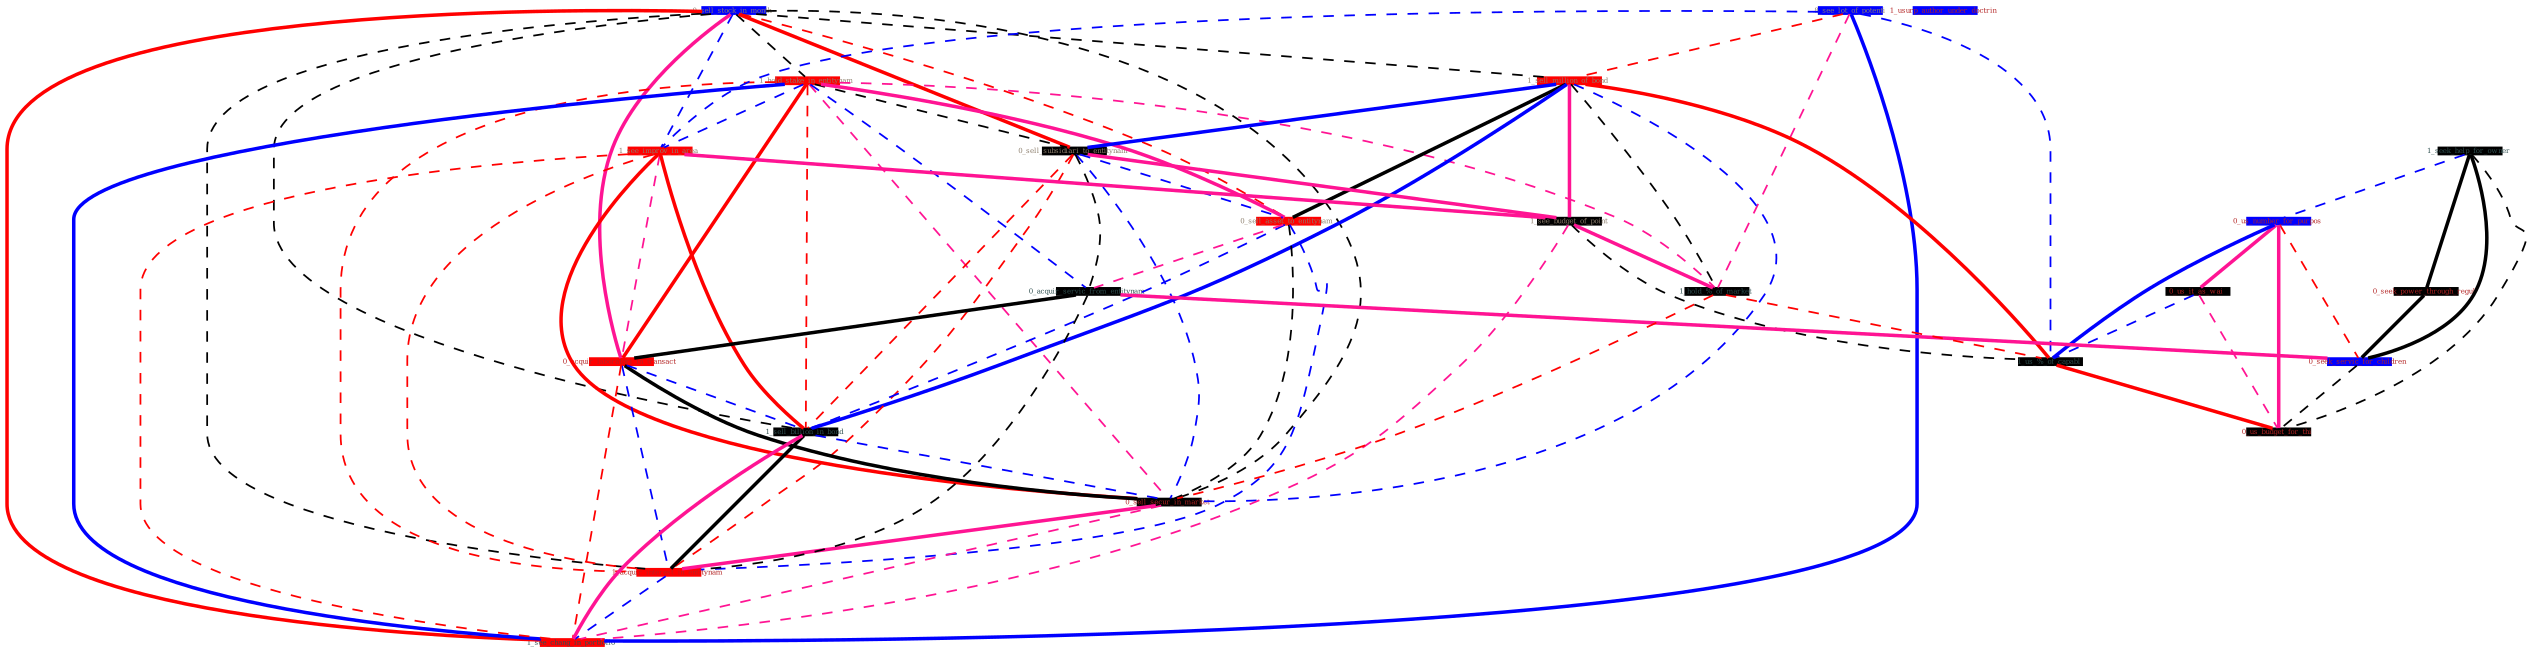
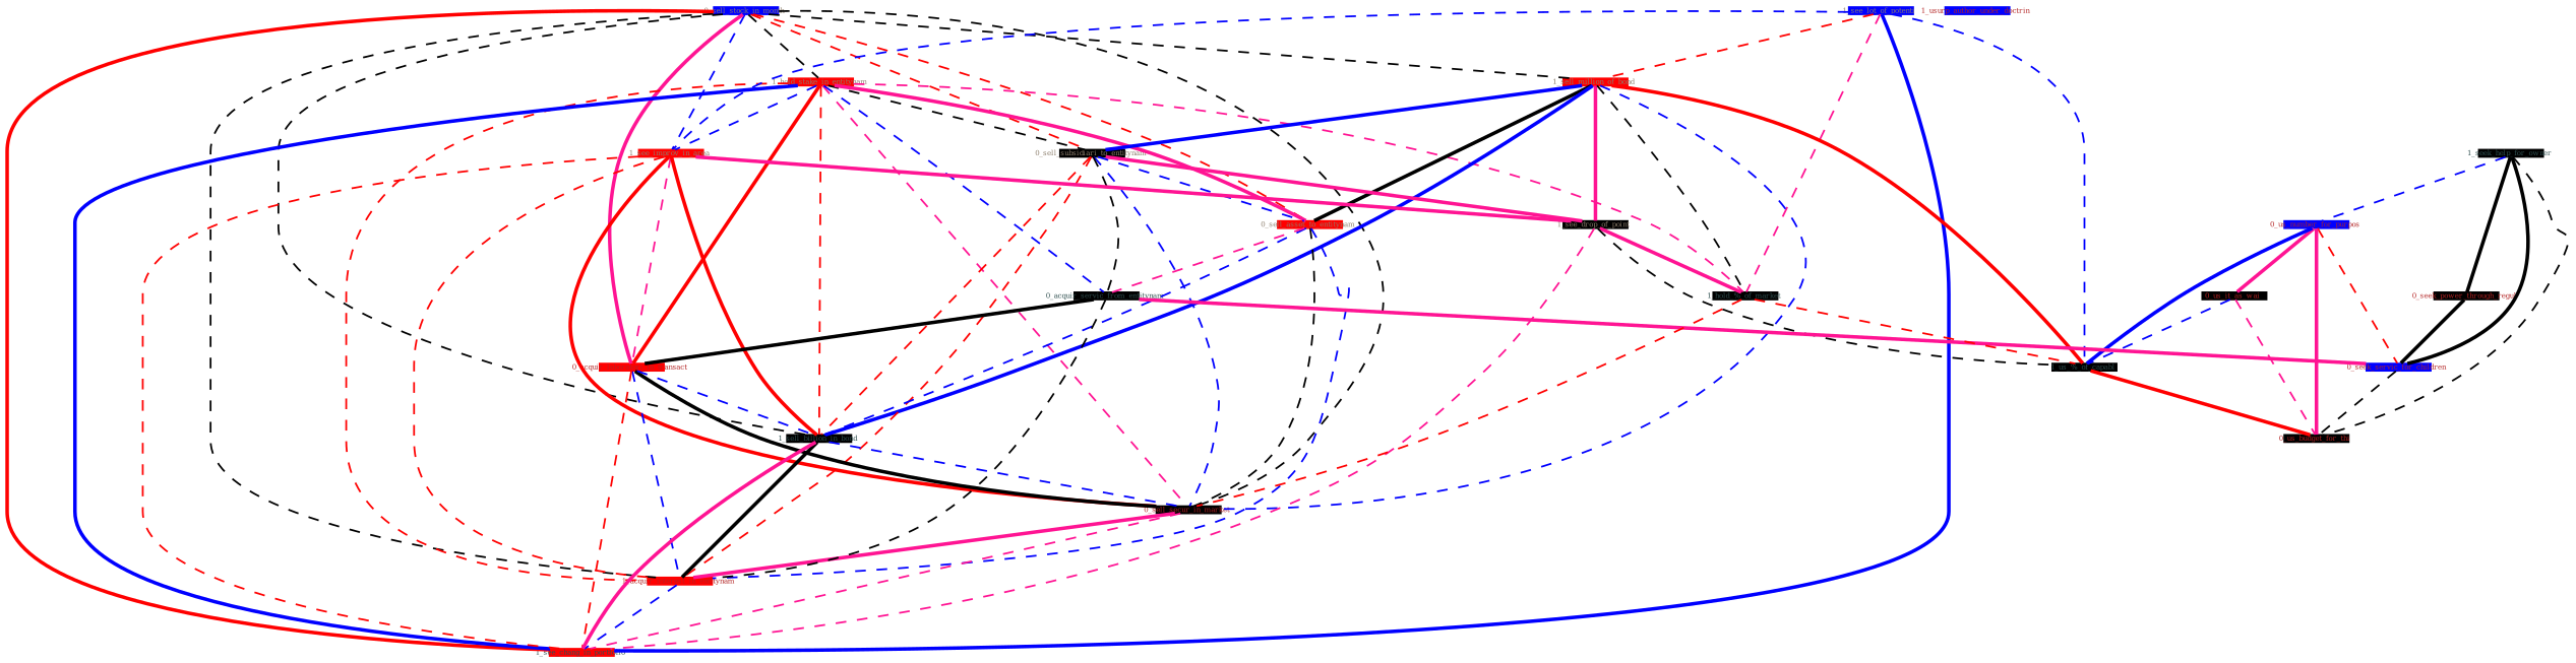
  graph {
    node [color=black fixedsize=true fontcolor="#b22222" fontsize=4 shape=polygon style=filled]
    edge [color=blue style=dashed w=1]
    "0_sell_stock_in_month " [color=blue fontcolor="#8b7d6b" height=.06 width=.5]
    "1_hold_stake_in_entitynam " [color=red fontcolor="#8b7d6b" height=.06 width=.5]
-   "1_see_lot_of_potenti " [color=blue fontcolor="#8b7d6b" height=.06 width=.5 label="8_see_lot_of_potenti"]
+   "1_see_lot_of_potenti " [color=blue fontcolor="#8b7d6b" height=.06 width=.5]
    "1_sell_million_of_bond " [color=red fontcolor="#8b7d6b" height=.06 width=.5]
    "0_sell_subsidiari_to_entitynam " [fontcolor="#8b7d6b" height=.06 width=.5]
    "1_see_improv_in_area " [color=red fontcolor="#8b7d6b" height=.06 width=.5]
-   "1_see_drop_of_point " [fontcolor="#8b7d6b" height=.06 width=.5 label="1_see_budget_of_point"]
+   "1_see_drop_of_point " [fontcolor="#8b7d6b" height=.06 width=.5]
    "0_sell_asset_to_entitynam " [color=red fontcolor="#8b7d6b" height=.06 width=.5]
    "0_seek_power_through_regul " [height=.06 width=.5]
    "0_us_number_for_purpos " [color=blue height=.06 width=.5]
    "0_acquir_laboratori_in_transact " [color=red height=.06 width=.5]
    "0_us_it_as_wai " [height=.06 width=.5]
    "1_usurp_author_under_doctrin " [color=blue height=.06 width=.5]
    "0_sell_secur_in_market " [height=.06 width=.5]
    "1_acquir_interest_in_entitynam " [color=red height=.06 width=.5]
    "0_seek_servic_for_children " [color=blue height=.06 width=.5]
    "0_us_budget_for_thi " [height=.06 width=.5]
    "1_sell_billion_in_bond " [fontcolor="#2f4f4f" height=.06 width=.5]
    "1_see_chang_in_portfolio " [color=red fontcolor="#2f4f4f" height=.06 width=.5]
    "0_acquir_servic_from_entitynam " [fontcolor="#2f4f4f" height=.06 width=.5]
    "1_hold_%_of_market " [fontcolor="#2f4f4f" height=.06 width=.5]
    "1_us_%_of_capabl " [fontcolor="#2f4f4f" height=.06 width=.5]
    "1_seek_help_for_owner " [fontcolor="#2f4f4f" height=.06 width=.5]
    subgraph sub_1 {
      "0_sell_stock_in_month "
      "1_hold_stake_in_entitynam "
      "1_see_lot_of_potenti "
      "1_sell_million_of_bond "
      "0_sell_subsidiari_to_entitynam "
      "1_see_improv_in_area "
      "1_see_drop_of_point "
      "0_sell_asset_to_entitynam "
    }
    subgraph sub_2 {
      "0_seek_power_through_regul "
      "0_us_number_for_purpos "
      "0_acquir_laboratori_in_transact "
      "0_us_it_as_wai "
      "1_usurp_author_under_doctrin "
      "0_sell_secur_in_market "
      "1_acquir_interest_in_entitynam "
      "0_seek_servic_for_children "
      "0_us_budget_for_thi "
    }
    "0_sell_stock_in_month " -- "1_hold_stake_in_entitynam " [color=black]
    "0_sell_stock_in_month " -- "1_sell_million_of_bond " [color=black]
-   "0_sell_stock_in_month " -- "0_sell_subsidiari_to_entitynam " [color=red style=bold]
+   "0_sell_stock_in_month " -- "0_sell_subsidiari_to_entitynam " [color=red]
    "0_sell_stock_in_month " -- "1_see_improv_in_area "
    "0_sell_stock_in_month " -- "0_sell_asset_to_entitynam " [color=red]
    "0_sell_stock_in_month " -- "0_acquir_laboratori_in_transact " [color=deeppink style=bold]
    "0_sell_stock_in_month " -- "0_sell_secur_in_market " [color=black w=2]
    "0_sell_stock_in_month " -- "1_acquir_interest_in_entitynam " [color=black]
    "0_sell_stock_in_month " -- "1_sell_billion_in_bond " [color=black w=2]
    "0_sell_stock_in_month " -- "1_see_chang_in_portfolio " [color=red style=bold]
    "1_hold_stake_in_entitynam " -- "0_sell_subsidiari_to_entitynam " [color=black]
    "1_hold_stake_in_entitynam " -- "1_see_improv_in_area "
    "1_hold_stake_in_entitynam " -- "0_sell_asset_to_entitynam " [color=deeppink style=bold]
    "1_hold_stake_in_entitynam " -- "0_acquir_laboratori_in_transact " [color=red style=bold]
    "1_hold_stake_in_entitynam " -- "0_sell_secur_in_market " [color=deeppink]
    "1_hold_stake_in_entitynam " -- "1_acquir_interest_in_entitynam " [color=red w=2]
    "1_hold_stake_in_entitynam " -- "1_sell_billion_in_bond " [color=red]
    "1_hold_stake_in_entitynam " -- "1_see_chang_in_portfolio " [style=bold]
    "1_hold_stake_in_entitynam " -- "0_acquir_servic_from_entitynam "
    "1_hold_stake_in_entitynam " -- "1_hold_%_of_market " [color=deeppink]
    "1_see_lot_of_potenti " -- "1_sell_million_of_bond " [color=red]
    "1_see_lot_of_potenti " -- "1_see_improv_in_area "
    "1_see_lot_of_potenti " -- "1_see_chang_in_portfolio " [style=bold]
    "1_see_lot_of_potenti " -- "1_hold_%_of_market " [color=deeppink]
    "1_see_lot_of_potenti " -- "1_us_%_of_capabl "
    "1_sell_million_of_bond " -- "0_sell_subsidiari_to_entitynam " [style=bold]
    "1_sell_million_of_bond " -- "1_see_drop_of_point " [color=deeppink style=bold]
    "1_sell_million_of_bond " -- "0_sell_asset_to_entitynam " [color=black style=bold]
    "1_sell_million_of_bond " -- "0_sell_secur_in_market "
    "1_sell_million_of_bond " -- "1_sell_billion_in_bond " [style=bold w=2]
    "1_sell_million_of_bond " -- "1_hold_%_of_market " [color=black]
    "1_sell_million_of_bond " -- "1_us_%_of_capabl " [color=red style=bold]
    "0_sell_subsidiari_to_entitynam " -- "1_see_drop_of_point " [color=deeppink style=bold w=2]
    "0_sell_subsidiari_to_entitynam " -- "0_sell_asset_to_entitynam " [w=3]
    "0_sell_subsidiari_to_entitynam " -- "0_sell_secur_in_market "
    "0_sell_subsidiari_to_entitynam " -- "1_acquir_interest_in_entitynam " [color=red]
    "0_sell_subsidiari_to_entitynam " -- "1_sell_billion_in_bond " [color=red]
    "0_sell_subsidiari_to_entitynam " -- "0_acquir_servic_from_entitynam " [color=black]
    "1_see_improv_in_area " -- "1_see_drop_of_point " [color=deeppink style=bold]
    "1_see_improv_in_area " -- "0_acquir_laboratori_in_transact " [color=deeppink]
    "1_see_improv_in_area " -- "0_sell_secur_in_market " [color=red style=bold]
    "1_see_improv_in_area " -- "1_acquir_interest_in_entitynam " [color=red]
    "1_see_improv_in_area " -- "1_sell_billion_in_bond " [color=red style=bold]
    "1_see_improv_in_area " -- "1_see_chang_in_portfolio " [color=red w=2]
    "1_see_drop_of_point " -- "1_see_chang_in_portfolio " [color=deeppink]
    "1_see_drop_of_point " -- "1_hold_%_of_market " [color=deeppink style=bold]
    "1_see_drop_of_point " -- "1_us_%_of_capabl " [color=black]
    "0_sell_asset_to_entitynam " -- "0_sell_secur_in_market " [color=black]
    "0_sell_asset_to_entitynam " -- "1_acquir_interest_in_entitynam "
    "0_sell_asset_to_entitynam " -- "1_sell_billion_in_bond "
    "0_sell_asset_to_entitynam " -- "0_acquir_servic_from_entitynam " [color=deeppink]
    "0_seek_power_through_regul " -- "0_seek_servic_for_children " [color=black style=bold]
    "0_us_number_for_purpos " -- "0_us_it_as_wai " [color=deeppink style=bold]
    "0_us_number_for_purpos " -- "0_seek_servic_for_children " [color=red]
    "0_us_number_for_purpos " -- "0_us_budget_for_thi " [color=deeppink style=bold w=2]
    "0_us_number_for_purpos " -- "1_us_%_of_capabl " [style=bold]
    "0_acquir_laboratori_in_transact " -- "0_sell_secur_in_market " [color=black style=bold]
    "0_acquir_laboratori_in_transact " -- "1_acquir_interest_in_entitynam " [w=2]
    "0_acquir_laboratori_in_transact " -- "1_sell_billion_in_bond "
    "0_acquir_laboratori_in_transact " -- "1_see_chang_in_portfolio " [color=red]
    "0_us_it_as_wai " -- "0_us_budget_for_thi " [color=deeppink]
    "0_us_it_as_wai " -- "1_us_%_of_capabl "
    "0_sell_secur_in_market " -- "1_acquir_interest_in_entitynam " [color=deeppink style=bold]
    "0_sell_secur_in_market " -- "1_see_chang_in_portfolio " [color=deeppink]
    "1_acquir_interest_in_entitynam " -- "1_see_chang_in_portfolio "
    "0_seek_servic_for_children " -- "0_us_budget_for_thi " [color=black]
    "1_sell_billion_in_bond " -- "0_sell_secur_in_market " [w=2]
    "1_sell_billion_in_bond " -- "1_acquir_interest_in_entitynam " [color=black style=bold]
    "1_sell_billion_in_bond " -- "1_see_chang_in_portfolio " [color=deeppink style=bold]
    "0_acquir_servic_from_entitynam " -- "0_acquir_laboratori_in_transact " [color=black style=bold]
    "0_acquir_servic_from_entitynam " -- "1_acquir_interest_in_entitynam " [color=black w=2]
    "0_acquir_servic_from_entitynam " -- "0_seek_servic_for_children " [color=deeppink style=bold]
    "1_hold_%_of_market " -- "0_sell_secur_in_market " [color=red]
    "1_hold_%_of_market " -- "1_us_%_of_capabl " [color=red w=2]
    "1_us_%_of_capabl " -- "0_us_budget_for_thi " [color=red style=bold]
    "1_seek_help_for_owner " -- "0_seek_power_through_regul " [color=black style=bold]
    "1_seek_help_for_owner " -- "0_us_number_for_purpos "
    "1_seek_help_for_owner " -- "0_seek_servic_for_children " [color=black style=bold w=2]
    "1_seek_help_for_owner " -- "0_us_budget_for_thi " [color=black]
  }
